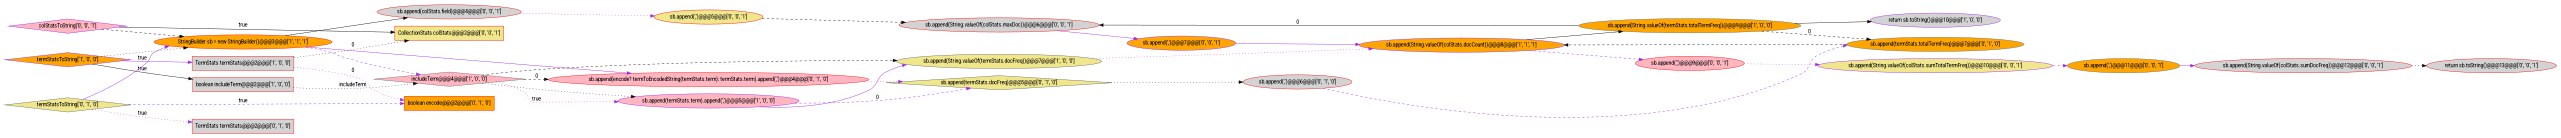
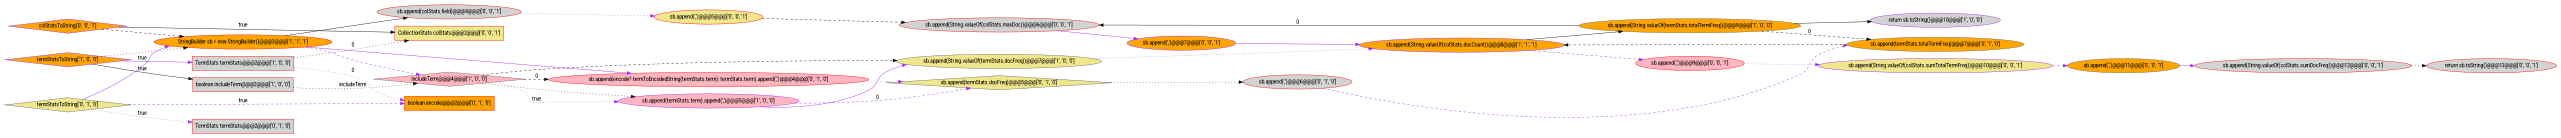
  digraph {
    fontname="Roboto Condensed"
    rankdir=LR
    node [color=red fillcolor=lightgrey fontname="Roboto Condensed" shape=ellipse style=filled]
    edge [color=purple fontname="Roboto Condensed" style=solid]
    n1 [label="sb.append(String.valueOf(colStats.maxDoc))@@@6@@@['0', '0', '1']"]
    n2 [color=purple fillcolor=orange label="sb.append(',')@@@7@@@['0', '0', '1']"]
    n3 [color=purple fillcolor=orange label="sb.append(String.valueOf(colStats.docCount))@@@8@@@['1', '1', '1']"]
    n4 [fillcolor=lightpink label="sb.append(encode? termToEncodedString(termStats.term): termStats.term).append(',')@@@4@@@['0', '1', '0']"]
    n5 [color=gray40 fillcolor=khaki label="sb.append(termStats.docFreq)@@@5@@@['0', '1', '0']" shape=diamond]
    n6 [label="sb.append(',')@@@6@@@['0', '1', '0']"]
    n7 [color=purple fillcolor=khaki label="sb.append(String.valueOf(colStats.sumTotalTermFreq))@@@10@@@['0', '0', '1']"]
    n8 [color=gray40 fillcolor=orange label="sb.append(',')@@@11@@@['0', '0', '1']"]
    n9 [label="sb.append(String.valueOf(colStats.sumDocFreq))@@@12@@@['0', '0', '1']"]
    n10 [color=purple fillcolor=lightpink label="sb.append(termStats.term).append(',')@@@5@@@['1', '0', '0']"]
    n11 [color=gray40 fillcolor=khaki label="sb.append(String.valueOf(termStats.docFreq))@@@7@@@['1', '0', '0']"]
    n12 [label="return sb.toString()@@@13@@@['0', '0', '1']"]
    n13 [color=gray40 fillcolor=orange label="sb.append(termStats.totalTermFreq)@@@7@@@['0', '1', '0']"]
    n14 [color=purple label="return sb.toString()@@@10@@@['1', '0', '0']"]
    n15 [fillcolor=khaki label="sb.append(',')@@@5@@@['0', '0', '1']"]
    n16 [fillcolor=lightpink label="sb.append(',')@@@9@@@['0', '0', '1']"]
    n17 [color=gray40 fillcolor=orange label="sb.append(String.valueOf(termStats.totalTermFreq))@@@9@@@['1', '0', '0']"]
    n18 [label="sb.append(colStats.field)@@@4@@@['0', '0', '1']"]
    n19 [color=purple fillcolor=orange label="termStatsToString['1', '0', '0']" shape=diamond]
    n20 [label="boolean includeTerm@@@2@@@['1', '0', '0']" shape=box]
    n21 [fillcolor=orange label="StringBuilder sb = new StringBuilder()@@@3@@@['1', '1', '1']"]
    n22 [label="TermStats termStats@@@2@@@['1', '0', '0']" shape=box]
    n23 [color=gray40 fillcolor=lightpink label="includeTerm@@@4@@@['1', '0', '0']" shape=diamond]
    n24 [fillcolor=orange label="boolean encode@@@2@@@['0', '1', '0']" shape=box]
    n25 [fillcolor=khaki label="CollectionStats colStats@@@2@@@['0', '0', '1']" shape=box]
    n26 [label="TermStats termStats@@@2@@@['0', '1', '0']" shape=box]
-   n27 [color=purple fillcolor=lightpink label="colStatsToString['0', '0', '1']" shape=diamond]
+   n27 [color=purple fillcolor=orange label="colStatsToString['0', '0', '1']" shape=diamond]
    n28 [color=gray40 fillcolor=khaki label="termStatsToString['0', '1', '0']" shape=diamond]
    n1 -> n2
    n2 -> n3
    n3 -> n16 [style=dashed]
    n3 -> n17 [color=black]
    n4 -> n5 [style=dotted]
    n5 -> n6 [color=black style=dotted]
    n6 -> n13 [style=dashed]
    n7 -> n8 [style=dashed]
    n8 -> n9
    n9 -> n12 [color=black style=dotted]
    n10 -> n5 [label=0 style=dashed]
    n10 -> n11
    n11 -> n3 [style=dotted]
    n13 -> n3 [color=black style=dashed]
    n15 -> n1 [color=black style=dashed]
    n16 -> n7 [style=dotted]
    n17 -> n1 [color=black label=0]
    n17 -> n13 [color=black label=0 style=dashed]
    n17 -> n14 [color=black]
    n18 -> n15 [style=dotted]
    n19 -> n20 [color=black label=true]
    n19 -> n21 [color=black style=dotted]
    n19 -> n22 [label=true]
    n20 -> n23 [color=black label=includeTerm style=dotted]
    n21 -> n4
    n21 -> n18 [color=black]
    n21 -> n23 [style=dashed]
    n22 -> n24 [label=0 style=dotted]
    n22 -> n25 [color=black label=0 style=dotted]
    n23 -> n4 [color=black label=0 style=dashed]
    n23 -> n10 [label=true style=dotted]
    n23 -> n10 [color=black style=dotted]
    n23 -> n11 [color=black style=dashed]
    n27 -> n21 [color=black style=dashed]
    n27 -> n25 [color=black label=true]
    n28 -> n21
    n28 -> n24 [label=true style=dashed]
    n28 -> n26 [label=true style=dotted]
  }
